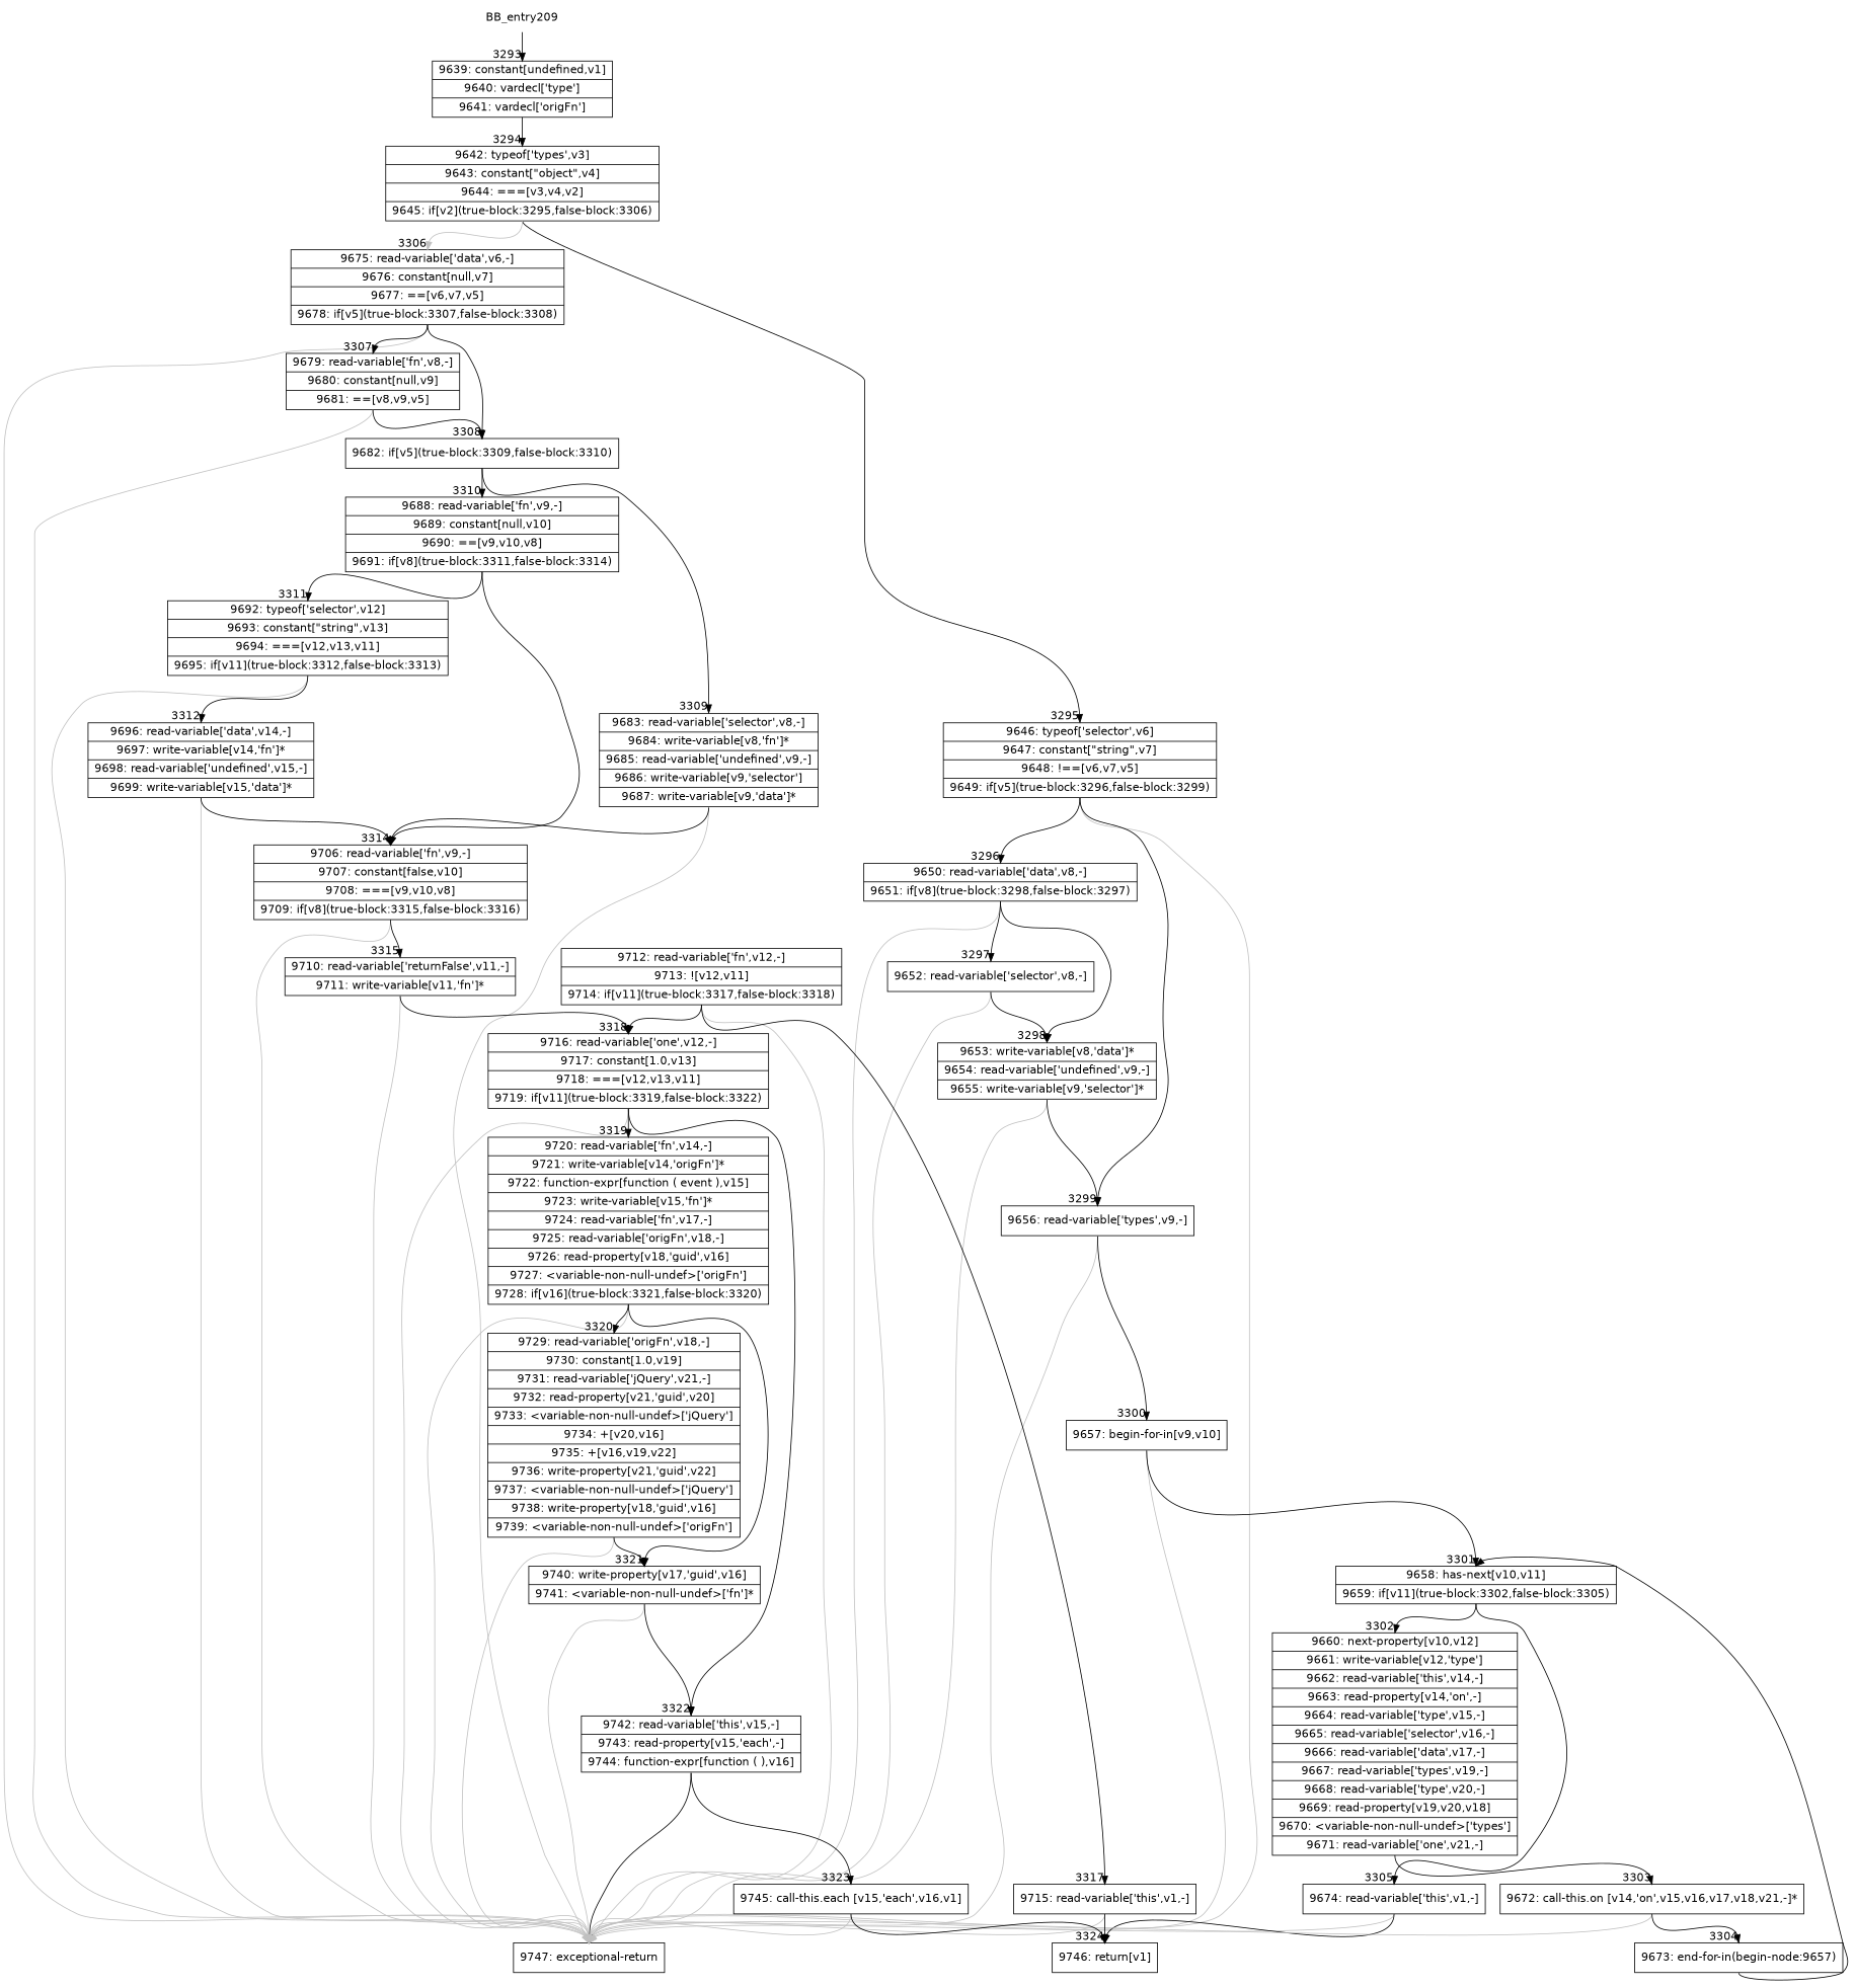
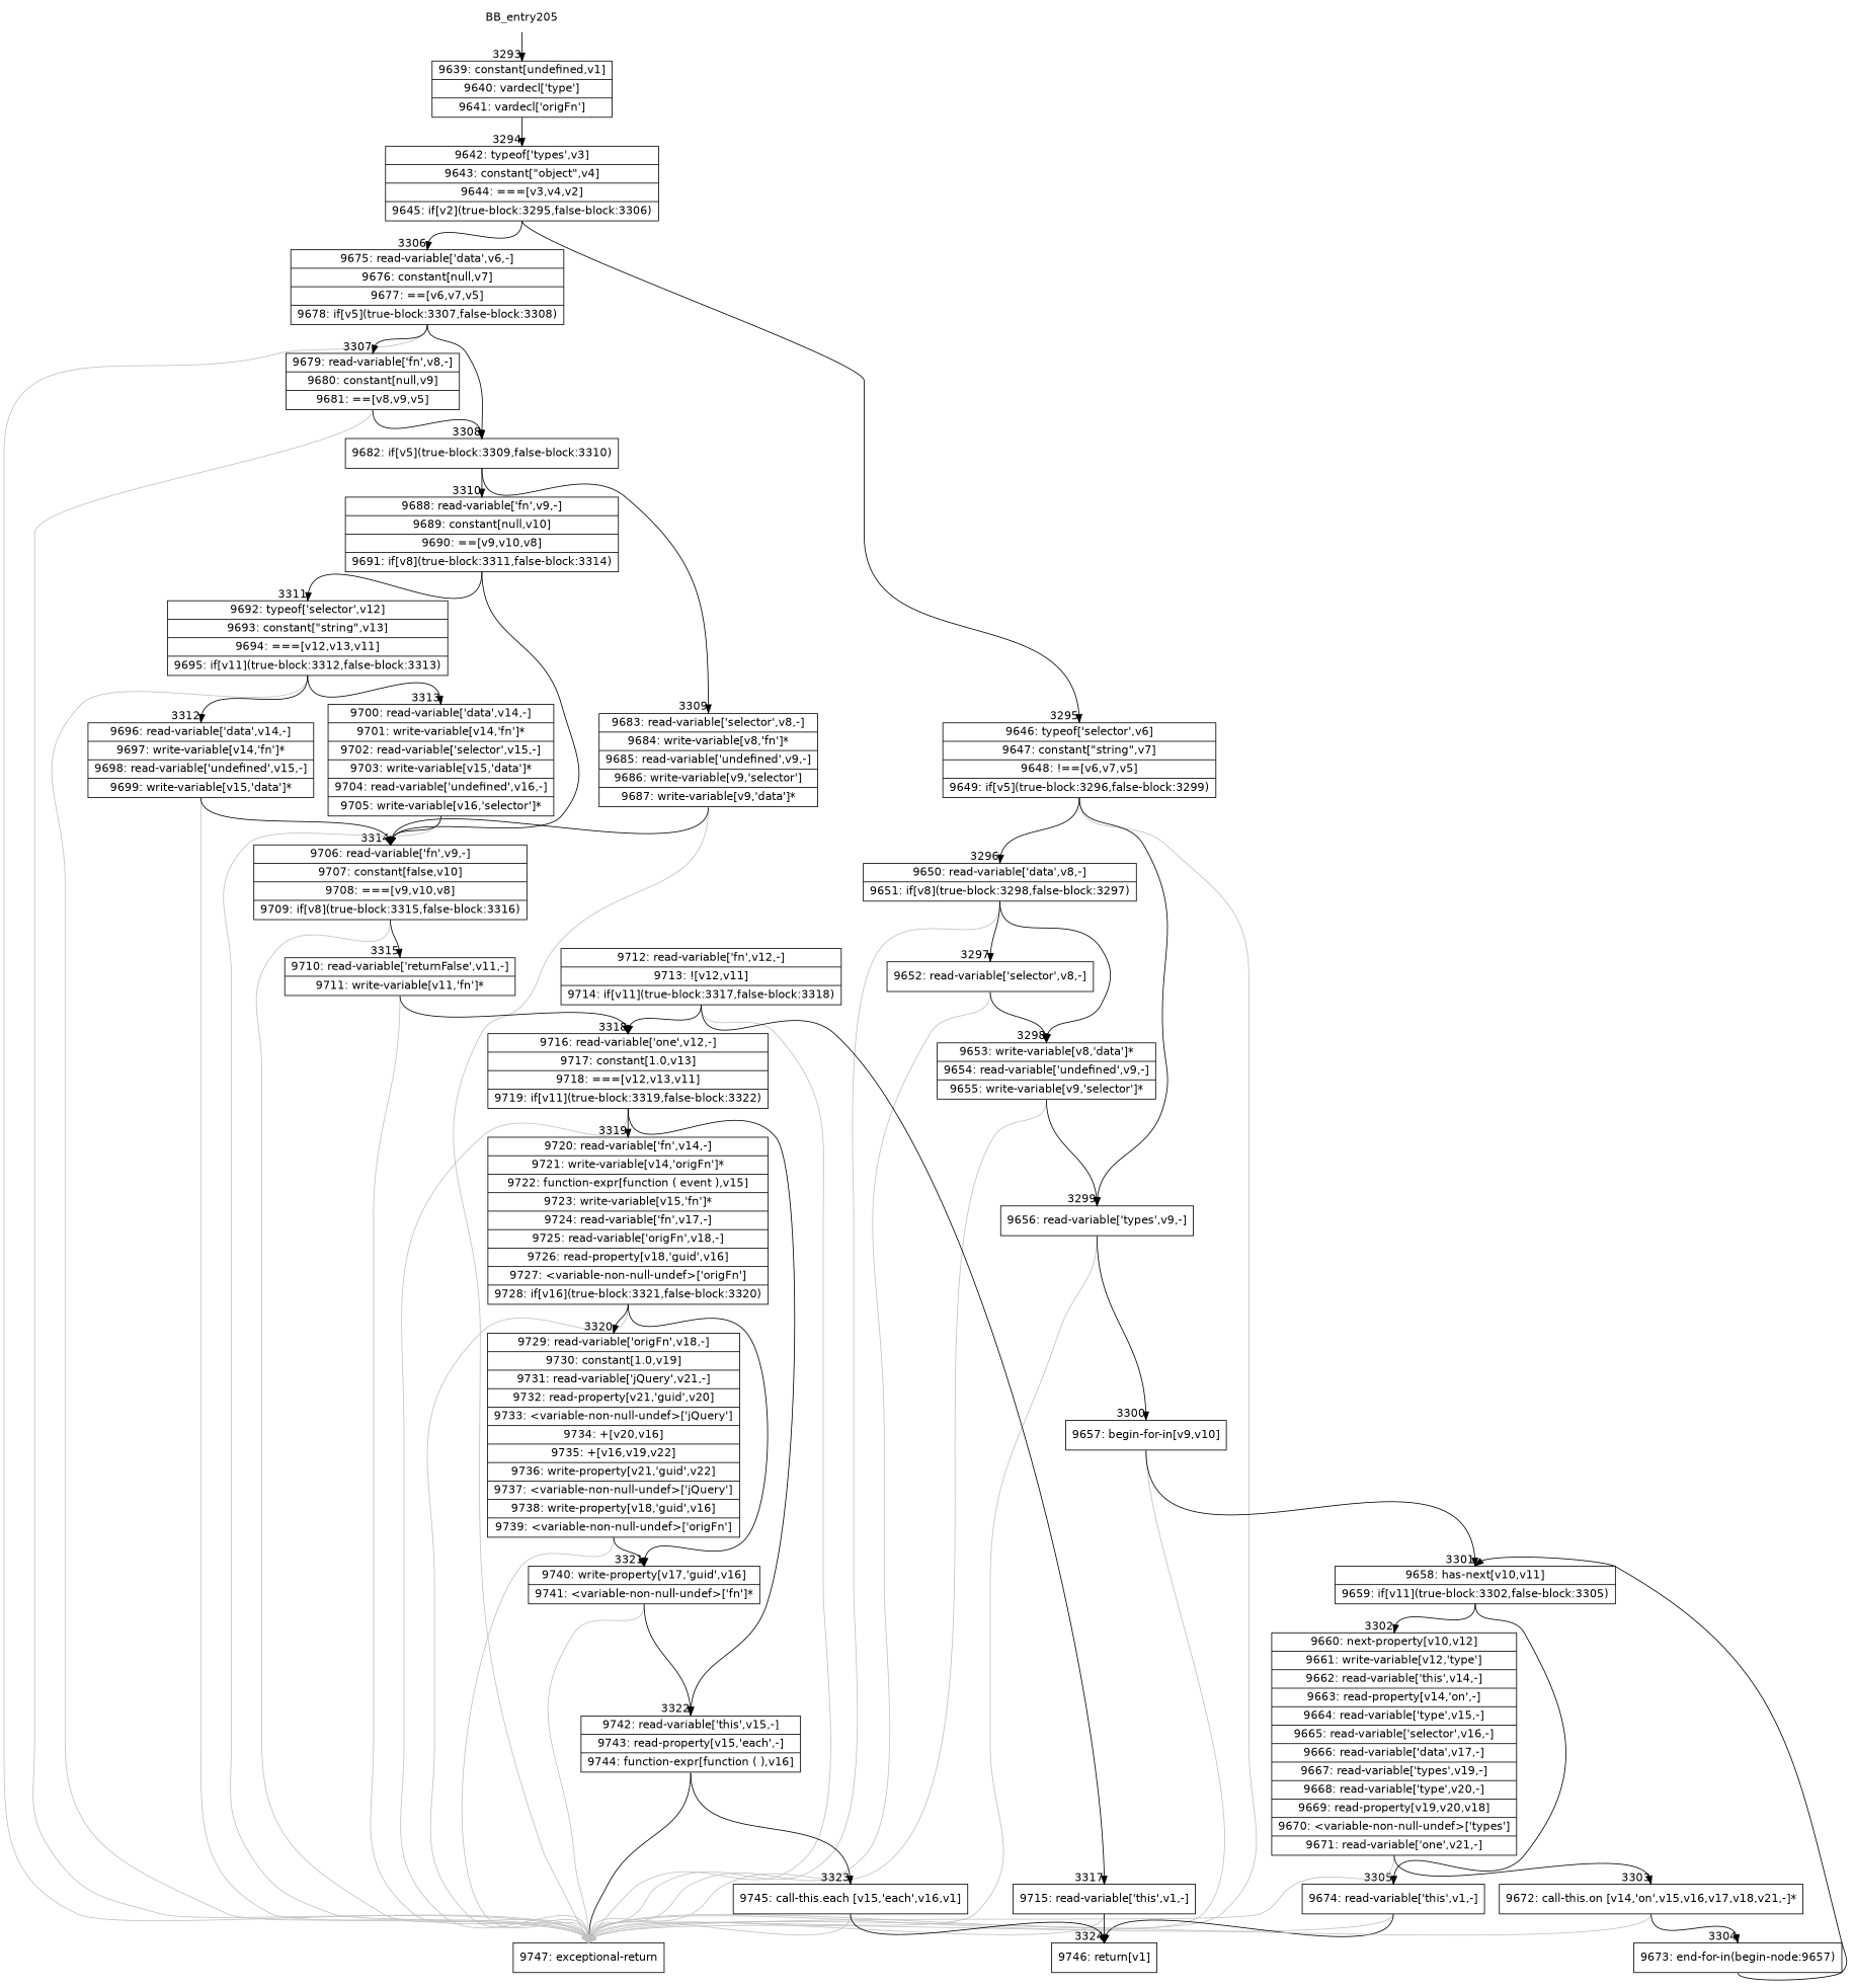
  digraph {
    fontname="DejaVu Sans"
    rankdir=TD
    node [fontname="DejaVu Sans" shape=record]
    edge [fontname="DejaVu Sans" headport=n tailport=s]
-   BB_entry209 [shape=none]
+   BB_entry209 [shape=none label=BB_entry205]
    n2 [label="{9639: constant[undefined,v1]|9640: vardecl['type']|9641: vardecl['origFn']}"]
    n3 [label="{9642: typeof['types',v3]|9643: constant[\"object\",v4]|9644: ===[v3,v4,v2]|9645: if[v2](true-block:3295,false-block:3306)}"]
    n4 [label="{9646: typeof['selector',v6]|9647: constant[\"string\",v7]|9648: !==[v6,v7,v5]|9649: if[v5](true-block:3296,false-block:3299)}"]
    n5 [label="{9675: read-variable['data',v6,-]|9676: constant[null,v7]|9677: ==[v6,v7,v5]|9678: if[v5](true-block:3307,false-block:3308)}"]
    n6 [label="{9747: exceptional-return}"]
    n7 [label="{9650: read-variable['data',v8,-]|9651: if[v8](true-block:3298,false-block:3297)}"]
    n8 [label="{9656: read-variable['types',v9,-]}"]
    n9 [label="{9682: if[v5](true-block:3309,false-block:3310)}"]
    n10 [label="{9679: read-variable['fn',v8,-]|9680: constant[null,v9]|9681: ==[v8,v9,v5]}"]
    n11 [label="{9653: write-variable[v8,'data']*|9654: read-variable['undefined',v9,-]|9655: write-variable[v9,'selector']*}"]
    n12 [label="{9652: read-variable['selector',v8,-]}"]
    n13 [label="{9657: begin-for-in[v9,v10]}"]
    n14 [label="{9683: read-variable['selector',v8,-]|9684: write-variable[v8,'fn']*|9685: read-variable['undefined',v9,-]|9686: write-variable[v9,'selector']|9687: write-variable[v9,'data']*}"]
    n15 [label="{9688: read-variable['fn',v9,-]|9689: constant[null,v10]|9690: ==[v9,v10,v8]|9691: if[v8](true-block:3311,false-block:3314)}"]
    n16 [label="{9658: has-next[v10,v11]|9659: if[v11](true-block:3302,false-block:3305)}"]
    n17 [label="{9660: next-property[v10,v12]|9661: write-variable[v12,'type']|9662: read-variable['this',v14,-]|9663: read-property[v14,'on',-]|9664: read-variable['type',v15,-]|9665: read-variable['selector',v16,-]|9666: read-variable['data',v17,-]|9667: read-variable['types',v19,-]|9668: read-variable['type',v20,-]|9669: read-property[v19,v20,v18]|9670: \<variable-non-null-undef\>['types']|9671: read-variable['one',v21,-]}"]
    n18 [label="{9674: read-variable['this',v1,-]}"]
    n19 [label="{9672: call-this.on [v14,'on',v15,v16,v17,v18,v21,-]*}"]
    n20 [label="{9746: return[v1]}"]
    n21 [label="{9673: end-for-in(begin-node:9657)}"]
    n22 [label="{9706: read-variable['fn',v9,-]|9707: constant[false,v10]|9708: ===[v9,v10,v8]|9709: if[v8](true-block:3315,false-block:3316)}"]
    n23 [label="{9692: typeof['selector',v12]|9693: constant[\"string\",v13]|9694: ===[v12,v13,v11]|9695: if[v11](true-block:3312,false-block:3313)}"]
    n24 [label="{9710: read-variable['returnFalse',v11,-]|9711: write-variable[v11,'fn']*}"]
    n25 [label="{9696: read-variable['data',v14,-]|9697: write-variable[v14,'fn']*|9698: read-variable['undefined',v15,-]|9699: write-variable[v15,'data']*}"]
+   n26 [label="{9700: read-variable['data',v14,-]|9701: write-variable[v14,'fn']*|9702: read-variable['selector',v15,-]|9703: write-variable[v15,'data']*|9704: read-variable['undefined',v16,-]|9705: write-variable[v16,'selector']*}"]
    n27 [label="{9716: read-variable['one',v12,-]|9717: constant[1.0,v13]|9718: ===[v12,v13,v11]|9719: if[v11](true-block:3319,false-block:3322)}"]
    n28 [label="{9712: read-variable['fn',v12,-]|9713: ![v12,v11]|9714: if[v11](true-block:3317,false-block:3318)}"]
    n29 [label="{9715: read-variable['this',v1,-]}"]
    n30 [label="{9720: read-variable['fn',v14,-]|9721: write-variable[v14,'origFn']*|9722: function-expr[function ( event ),v15]|9723: write-variable[v15,'fn']*|9724: read-variable['fn',v17,-]|9725: read-variable['origFn',v18,-]|9726: read-property[v18,'guid',v16]|9727: \<variable-non-null-undef\>['origFn']|9728: if[v16](true-block:3321,false-block:3320)}"]
    n31 [label="{9742: read-variable['this',v15,-]|9743: read-property[v15,'each',-]|9744: function-expr[function ( ),v16]}"]
    n32 [label="{9740: write-property[v17,'guid',v16]|9741: \<variable-non-null-undef\>['fn']*}"]
    n33 [label="{9729: read-variable['origFn',v18,-]|9730: constant[1.0,v19]|9731: read-variable['jQuery',v21,-]|9732: read-property[v21,'guid',v20]|9733: \<variable-non-null-undef\>['jQuery']|9734: +[v20,v16]|9735: +[v16,v19,v22]|9736: write-property[v21,'guid',v22]|9737: \<variable-non-null-undef\>['jQuery']|9738: write-property[v18,'guid',v16]|9739: \<variable-non-null-undef\>['origFn']}"]
    n34 [label="{9745: call-this.each [v15,'each',v16,v1]}"]
    BB_entry209 -> n2 [headlabel="    3293"]
    n2 -> n3 [headlabel="      3294"]
    n3 -> n4 [headlabel="      3295"]
-   n3 -> n5 [headlabel="      3306" color=gray]
+   n3 -> n5 [headlabel="      3306"]
    n4 -> n6 [color=gray]
    n4 -> n7 [headlabel="      3296"]
    n4 -> n8 [headlabel="      3299"]
    n5 -> n6 [color=gray]
    n5 -> n9 [headlabel="      3308"]
    n5 -> n10 [headlabel="      3307"]
    n7 -> n6 [color=gray]
    n7 -> n11 [headlabel="      3298"]
    n7 -> n12 [headlabel="      3297"]
    n8 -> n6 [color=gray]
    n8 -> n13 [headlabel="      3300"]
    n9 -> n14 [headlabel="      3309"]
    n9 -> n15 [headlabel="      3310"]
    n10 -> n6 [color=gray]
    n10 -> n9
    n11 -> n6 [color=gray]
    n11 -> n8
    n12 -> n6 [color=gray]
    n12 -> n11
    n13 -> n6 [color=gray]
    n13 -> n16 [headlabel="      3301"]
    n14 -> n6 [color=gray]
    n14 -> n22 [headlabel="      3314"]
    n15 -> n22
    n15 -> n23 [headlabel="      3311"]
    n16 -> n17 [headlabel="      3302"]
    n16 -> n18 [headlabel="      3305"]
+   n17 -> n6 [color=gray]
    n17 -> n19 [headlabel="      3303"]
    n18 -> n6 [color=gray]
    n18 -> n20 [headlabel="      3324"]
    n19 -> n6 [color=gray]
    n19 -> n21 [headlabel="      3304"]
    n21 -> n16
    n22 -> n6 [color=gray]
    n22 -> n24 [headlabel="      3315"]
    n23 -> n6 [color=gray]
    n23 -> n25 [headlabel="      3312"]
+   n23 -> n26 [headlabel="      3313"]
    n24 -> n6 [color=gray]
    n24 -> n27 [headlabel="      3318"]
    n25 -> n6 [color=gray]
    n25 -> n22
+   n26 -> n6 [color=gray]
+   n26 -> n22
    n27 -> n6 [color=gray]
    n27 -> n30 [headlabel="      3319"]
    n27 -> n31 [headlabel="      3322"]
    n28 -> n6 [color=gray]
    n28 -> n27
    n28 -> n29 [headlabel="      3317"]
    n29 -> n6 [color=gray]
    n29 -> n20
    n30 -> n6 [color=gray]
    n30 -> n32 [headlabel="      3321"]
    n30 -> n33 [headlabel="      3320"]
    n31 -> n6 [color=black]
    n31 -> n34 [headlabel="      3323"]
    n32 -> n6 [color=gray]
    n32 -> n31
    n33 -> n6 [color=gray]
    n33 -> n32
    n34 -> n6 [color=gray]
    n34 -> n20
  }
